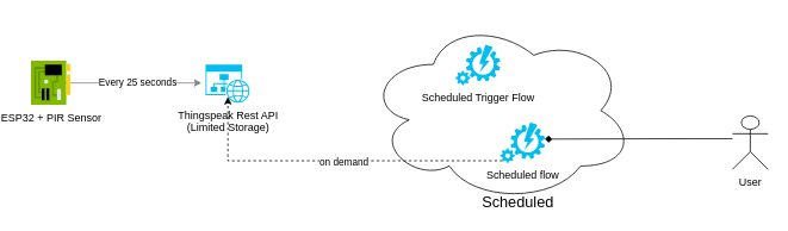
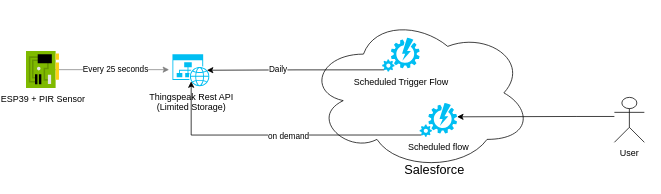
  <mxCell id="0" />
  <mxCell id="1" parent="0" />
  <mxCell id="2" style="edgeStyle=orthogonalEdgeStyle;rounded=0;orthogonalLoop=1;jettySize=auto;html=1;strokeColor=#808080;" parent="1" source="4" edge="1"><mxGeometry relative="1" as="geometry"><mxPoint x="211.5" y="92.5" as="targetPoint" /></mxGeometry></mxCell>
  <mxCell id="3" value="Every 25 seconds" style="edgeLabel;html=1;align=center;verticalAlign=middle;resizable=0;points=[];" parent="2" vertex="1" connectable="0"><mxGeometry x="0.141" y="2" relative="1" as="geometry"><mxPoint y="1" as="offset" /></mxGeometry></mxCell>
- <mxCell id="4" value="ESP32 + PIR Sensor" style="aspect=fixed;html=1;perimeter=none;align=center;shadow=0;dashed=0;image;fontSize=12;image=img/lib/mscae/NetworkInterfaceCard.svg;" parent="1" vertex="1"><mxGeometry x="20.5" y="67.5" width="44.5" height="50" as="geometry" /></mxCell>
+ <mxCell id="4" value="ESP39 + PIR Sensor" style="aspect=fixed;html=1;perimeter=none;align=center;shadow=0;dashed=0;image;fontSize=12;image=img/lib/mscae/NetworkInterfaceCard.svg;" parent="1" vertex="1"><mxGeometry x="20.5" y="67.5" width="44.5" height="50" as="geometry" /></mxCell>
  <mxCell id="5" value="Thingspeak Rest API &lt;br&gt;(Limited Storage)" style="verticalLabelPosition=bottom;html=1;verticalAlign=top;align=center;strokeColor=none;fillColor=#00BEF2;shape=mxgraph.azure.website_generic;pointerEvents=1;" parent="1" vertex="1"><mxGeometry x="216" y="72" width="50" height="42.5" as="geometry" /></mxCell>
  <mxCell id="6" value="" style="ellipse;shape=cloud;whiteSpace=wrap;html=1;" parent="1" vertex="1"><mxGeometry x="396" y="20" width="300" height="207" as="geometry" /></mxCell>
+ <mxCell id="7" style="edgeStyle=orthogonalEdgeStyle;rounded=0;orthogonalLoop=1;jettySize=auto;html=1;exitX=0.05;exitY=0.95;exitDx=0;exitDy=0;exitPerimeter=0;entryX=0.92;entryY=0.5;entryDx=0;entryDy=0;entryPerimeter=0;" parent="1" source="9" target="5" edge="1"><mxGeometry relative="1" as="geometry"><mxPoint x="52.75" y="102.5" as="sourcePoint" /><mxPoint x="306" y="97" as="targetPoint" /></mxGeometry></mxCell>
+ <mxCell id="8" value="Daily" style="edgeLabel;html=1;align=center;verticalAlign=middle;resizable=0;points=[];" parent="7" vertex="1" connectable="0"><mxGeometry x="0.205" y="-2" relative="1" as="geometry"><mxPoint as="offset" /></mxGeometry></mxCell>
  <mxCell id="9" value="Scheduled Trigger Flow" style="verticalLabelPosition=bottom;html=1;verticalAlign=top;align=center;strokeColor=none;fillColor=#00BEF2;shape=mxgraph.azure.automation;pointerEvents=1;" parent="1" vertex="1"><mxGeometry x="496" y="50" width="50" height="45" as="geometry" /></mxCell>
- <mxCell id="10" value="&lt;font style=&quot;font-size: 17px&quot;&gt;Scheduled&lt;/font&gt;" style="text;html=1;strokeColor=none;fillColor=none;align=center;verticalAlign=middle;whiteSpace=wrap;rounded=0;" parent="1" vertex="1"><mxGeometry x="476" y="217" width="180" height="20" as="geometry" /></mxCell>
- <mxCell id="11" style="edgeStyle=orthogonalEdgeStyle;rounded=0;orthogonalLoop=1;jettySize=auto;html=1;exitX=0.05;exitY=0.95;exitDx=0;exitDy=0;exitPerimeter=0;entryX=0.5;entryY=0.85;entryDx=0;entryDy=0;entryPerimeter=0;dashed=1;" edge="1" parent="1" source="13" target="5"><mxGeometry relative="1" as="geometry" /></mxCell>
+ <mxCell id="10" value="&lt;font style=&quot;font-size: 17px&quot;&gt;Salesforce&lt;/font&gt;" style="text;html=1;strokeColor=none;fillColor=none;align=center;verticalAlign=middle;whiteSpace=wrap;rounded=0;" parent="1" vertex="1"><mxGeometry x="476" y="217" width="180" height="20" as="geometry" /></mxCell>
+ <mxCell id="11" style="edgeStyle=orthogonalEdgeStyle;rounded=0;orthogonalLoop=1;jettySize=auto;html=1;exitX=0.05;exitY=0.95;exitDx=0;exitDy=0;exitPerimeter=0;entryX=0.5;entryY=0.85;entryDx=0;entryDy=0;entryPerimeter=0;" edge="1" parent="1" source="13" target="5"><mxGeometry relative="1" as="geometry" /></mxCell>
  <mxCell id="12" value="on demand" style="edgeLabel;html=1;align=center;verticalAlign=middle;resizable=0;points=[];" vertex="1" connectable="0" parent="11"><mxGeometry x="-0.062" y="1" relative="1" as="geometry"><mxPoint as="offset" /></mxGeometry></mxCell>
  <mxCell id="13" value="Scheduled flow" style="verticalLabelPosition=bottom;html=1;verticalAlign=top;align=center;strokeColor=none;fillColor=#00BEF2;shape=mxgraph.azure.automation;pointerEvents=1;" vertex="1" parent="1"><mxGeometry x="546" y="137" width="50" height="45" as="geometry" /></mxCell>
- <mxCell id="14" style="edgeStyle=orthogonalEdgeStyle;rounded=0;orthogonalLoop=1;jettySize=auto;html=1;entryX=1;entryY=0.41;entryDx=0;entryDy=0;entryPerimeter=0;strokeColor=#000000;endArrow=diamond;" edge="1" parent="1" source="15" target="13"><mxGeometry relative="1" as="geometry"><Array as="points"><mxPoint x="756" y="155" /><mxPoint x="756" y="155" /></Array></mxGeometry></mxCell>
+ <mxCell id="14" style="edgeStyle=orthogonalEdgeStyle;rounded=0;orthogonalLoop=1;jettySize=auto;html=1;entryX=1;entryY=0.41;entryDx=0;entryDy=0;entryPerimeter=0;strokeColor=#000000;" edge="1" parent="1" source="15" target="13"><mxGeometry relative="1" as="geometry"><Array as="points"><mxPoint x="756" y="155" /><mxPoint x="756" y="155" /></Array></mxGeometry></mxCell>
  <mxCell id="15" value="User" style="shape=umlActor;verticalLabelPosition=bottom;verticalAlign=top;html=1;outlineConnect=0;" vertex="1" parent="1"><mxGeometry x="806" y="129.5" width="40" height="60" as="geometry" /></mxCell>
